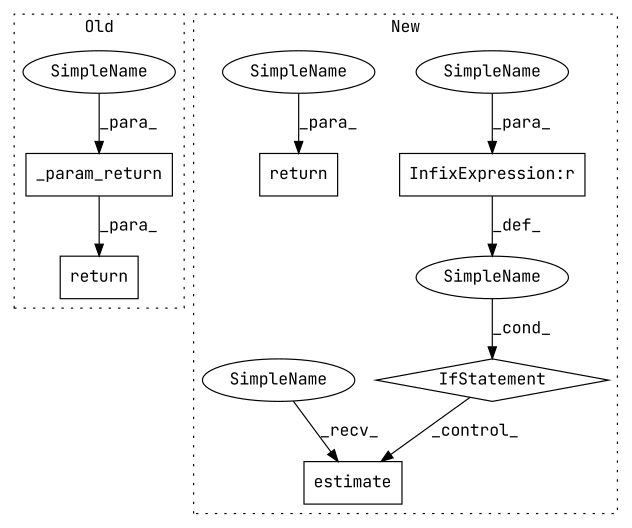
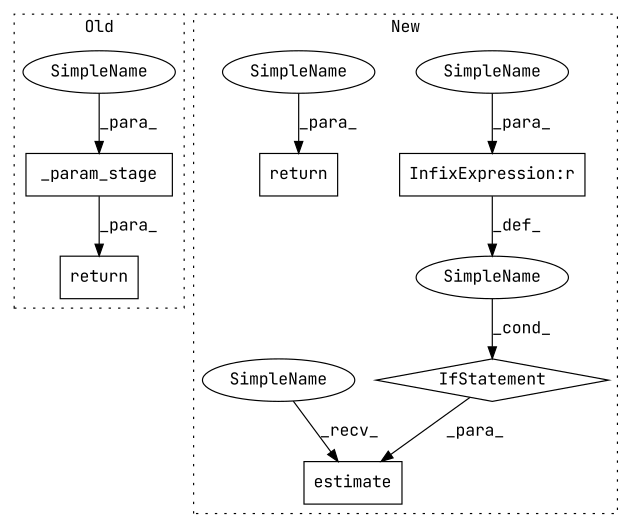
  digraph {
    fontname="JetBrains Mono"
    node [a=42 fontname="JetBrains Mono" l=3 shape=box]
    edge [fontname="JetBrains Mono"]
-   n1 [a=32 l="13,1" label=_param_return s="16214,16246"]
+   n1 [a=32 l="13,1" label=_param_stage s="16214,16246"]
    n2 [a=41 l=7 label=return s=16207]
    n3 [label=SimpleName s=16232 shape=ellipse]
    n4 [a=32 l="9,1" label=estimate s="15723,15747"]
    n5 [a=41 l=7 label=return s=15760]
    n6 [a=27 l=4 label="InfixExpression:r" s=15701]
    n7 [label=SimpleName shape=ellipse l=""]
    n8 [a=25 l="4,2" label=IfStatement s="15693,15709" shape=diamond]
    n9 [l=4 label=SimpleName s=15697 shape=ellipse]
    n10 [label=SimpleName s=15719 shape=ellipse]
    n11 [label=SimpleName s=15767 shape=ellipse]
    subgraph cluster_1 {
      label=Old
      style=dotted
      n1
      n2
      n3
    }
    subgraph cluster_2 {
      label=New
      style=dotted
      n4
      n5
      n6
      n7
      n8
      n9
      n10
      n11
    }
    n1 -> n2 [label=_para_]
    n3 -> n1 [label=_para_]
    n6 -> n7 [label=_def_]
    n7 -> n8 [label=_cond_]
-   n8 -> n4 [label=_control_]
+   n8 -> n4 [label=_para_]
    n9 -> n6 [label=_para_]
    n10 -> n4 [label=_recv_]
    n11 -> n5 [label=_para_]
  }
